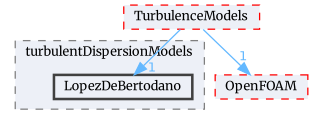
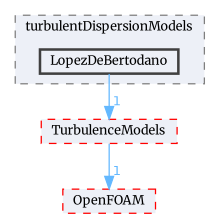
  digraph {
    compound=true
    fontname=Merriweather
    node [color=red fillcolor="#edf0f7" fontname=Merriweather fontsize=10 shape=box style="filled,dashed"]
    edge [color=steelblue1 fontcolor=steelblue1 fontname=Merriweather fontsize=10 headlabel=1 labeldistance=1.5 labelfontname=Helvetica labelfontsize=10]
    n1 [color=grey25 height=0.2 label=LopezDeBertodano style="filled,bold" width=0.4]
    n2 [height=0.2 label=TurbulenceModels width=0.4]
    n3 [height=0.2 label=OpenFOAM width=0.4]
    subgraph cluster_1 {
      bgcolor="#edf0f7"
      fontsize=10
      label=turbulentDispersionModels
      pencolor=grey50
      style="filled,dashed"
      n1
    }
-   n2 -> n1
+   n1 -> n2
    n2 -> n3
  }
